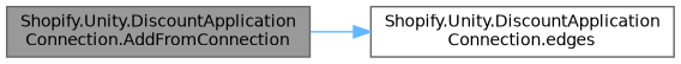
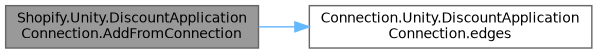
  digraph {
    rankdir=LR
    node [fontname=Helvetica fontsize=10 shape=box style=filled]
    n1 [color=gray40 fillcolor=grey60 fontcolor=black height=0.2 label="Shopify.Unity.DiscountApplication\lConnection.AddFromConnection" width=0.4]
-   n2 [color=grey40 fillcolor=white height=0.2 label="Shopify.Unity.DiscountApplication\lConnection.edges" width=0.4]
+   n2 [color=grey40 fillcolor=white height=0.2 label="Connection.Unity.DiscountApplication\lConnection.edges" width=0.4]
    n1 -> n2 [color=steelblue1 fontname=Helvetica fontsize=10 labelfontname=Helvetica labelfontsize=10 style=solid]
  }
